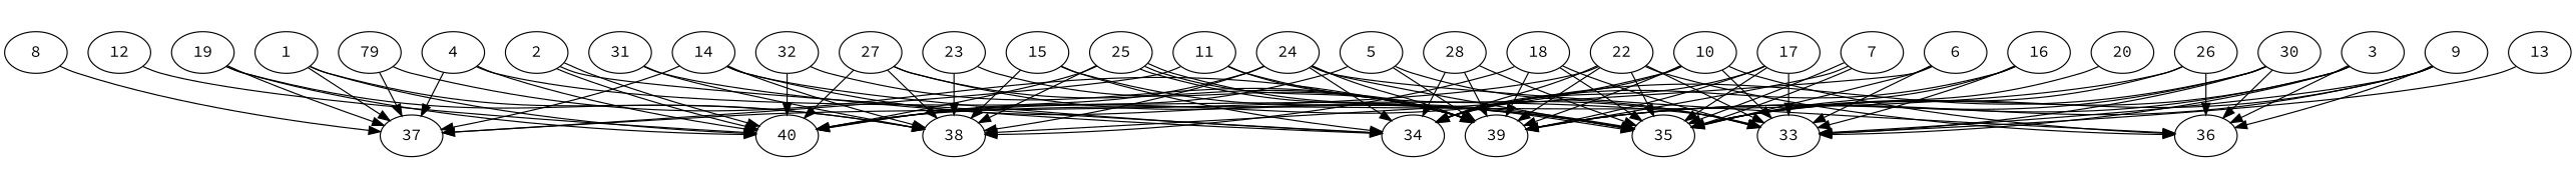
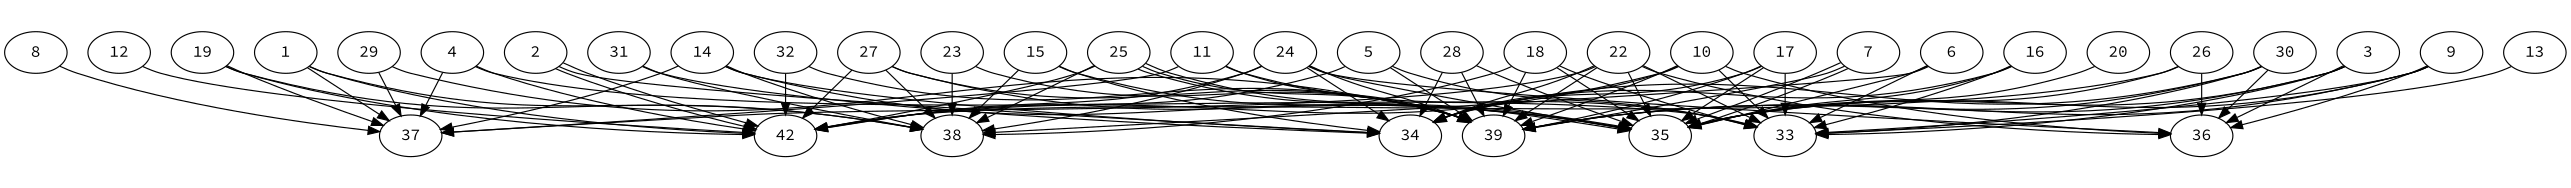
  digraph {
    fontname="Source Code Pro"
    node [alpha=0.03 fontname="Source Code Pro"]
    edge [fontname="Source Code Pro"]
    1 [expect_size=76291801107638112]
    37 [alpha=0.02 expect_size=69801882994364200]
    38 [alpha=0.08 expect_size=49283557348008072]
-   40 [alpha=0.14 expect_size=1122736281108311179264]
+   40 [alpha=0.14 expect_size=1122736281108311179264 label=42]
    2 [alpha=0.01 expect_size=80375956370933296]
    34 [alpha=0.00 expect_size=107703056562774867968]
    3 [expect_size=56659700015709960]
    33 [alpha=0.05 expect_size=1286007377364441856]
    35 [alpha=0.16 expect_size=2873729224559270912]
    39 [alpha=0.06 expect_size=12871517203786104832000]
    36 [alpha=0.12 expect_size=3650286614321895424]
    4 [alpha=0.16 expect_size=1384721099136306249728]
    5 [alpha=0.17 expect_size=3778577731700473724928]
    6 [alpha=0.19 expect_size=540275609773442944]
    7 [expect_size=1568054435255427840]
    8 [expect_size=2770749558864776704]
    9 [alpha=0.00 expect_size=1183016442254202368]
    10 [alpha=0.16 expect_size=837185161260629632]
    11 [alpha=0.06 expect_size=41154906998611800]
    12 [alpha=0.12 expect_size=7815441633076492]
    13 [alpha=0.04 expect_size=2176150243138582016]
    14 [alpha=0.11 expect_size=15741506112356246]
    15 [alpha=0.11 expect_size=2624086354621320]
    16 [expect_size=100818224047052848]
    17 [alpha=0.09 expect_size=4517111926679094]
    18 [alpha=0.12 expect_size=40398865386091832]
    19 [alpha=0.06 expect_size=811624258628743069696]
    20 [alpha=0.00 expect_size=16183755475268546]
    22 [alpha=0.01 expect_size=5450560652146137088]
    23 [alpha=0.06 expect_size=36356302176700592]
    24 [alpha=0.01 expect_size=3582914785551142400]
    25 [alpha=0.18 expect_size=1293789724905627648]
    26 [alpha=0.02 expect_size=7916872321670943744]
    27 [alpha=0.01 expect_size=5732031665789819904]
    28 [alpha=0.08 expect_size=1530406077891942023168]
-   29 [alpha=0.11 expect_size=5447326360921847103488 label=79]
+   29 [alpha=0.11 expect_size=5447326360921847103488]
    30 [alpha=0.01 expect_size=75612224247022720]
    31 [alpha=0.16 expect_size=72917984219739328]
    32 [alpha=0.14 expect_size=58670786323842072]
    1 -> 37
    1 -> 38
    1 -> 40
    2 -> 40
    2 -> 40
    2 -> 34
    3 -> 33
    3 -> 35
    3 -> 39
    3 -> 36
    4 -> 37
    4 -> 40
    4 -> 33
    5 -> 40
    5 -> 33
    5 -> 39
    6 -> 38
    6 -> 33
    6 -> 35
    7 -> 35
    7 -> 35
    7 -> 39
    8 -> 37
    9 -> 33
    9 -> 35
    9 -> 39
    9 -> 36
    10 -> 40
    10 -> 34
    10 -> 33
    10 -> 39
    10 -> 36
    11 -> 37
    11 -> 33
    11 -> 39
    12 -> 40
    13 -> 33
    14 -> 37
    14 -> 38
    14 -> 34
    14 -> 35
    15 -> 38
    15 -> 34
    15 -> 35
    16 -> 34
    16 -> 33
    16 -> 35
    17 -> 34
    17 -> 33
    17 -> 35
    17 -> 39
    18 -> 38
    18 -> 33
    18 -> 35
    18 -> 39
    19 -> 37
    19 -> 38
    19 -> 40
    20 -> 35
    22 -> 37
    22 -> 34
    22 -> 33
    22 -> 35
    22 -> 39
    22 -> 36
    23 -> 38
    23 -> 39
    24 -> 38
    24 -> 40
    24 -> 34
    24 -> 35
    24 -> 39
    24 -> 36
    25 -> 38
    25 -> 40
    25 -> 35
    25 -> 35
    25 -> 39
    26 -> 40
    26 -> 35
    26 -> 36
    27 -> 38
    27 -> 40
    27 -> 35
    27 -> 39
    28 -> 34
    28 -> 35
    28 -> 39
    29 -> 37
    29 -> 39
    30 -> 34
    30 -> 33
    30 -> 39
    30 -> 36
    31 -> 38
    31 -> 34
    32 -> 40
    32 -> 39
  }
